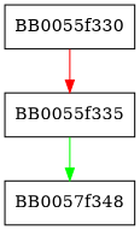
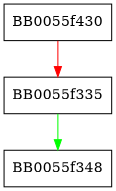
  digraph {
    splines=ortho
    node [shape=box]
-   BB0055f330
+   BB0055f330 [label=BB0055f430]
    BB0055f335
-   BB0055f348 [label=BB0057f348]
+   BB0055f348
    BB0055f330 -> BB0055f335 [color=red]
    BB0055f335 -> BB0055f348 [color=green]
  }
